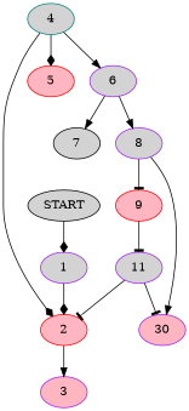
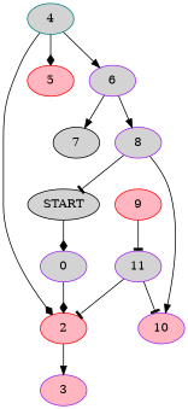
  digraph {
    node [color=purple fillcolor=lightgrey style=filled]
    edge [arrowhead=normal]
    n1 [color=black label=START]
-   1
+   1 [label=0]
    2 [color=red fillcolor=lightpink]
    3 [fillcolor=lightpink]
    4 [color=teal]
    5 [color=red fillcolor=lightpink]
    6
    7 [color=black]
    8
    9 [color=red fillcolor=lightpink]
-   10 [fillcolor=lightpink label=30]
+   10 [fillcolor=lightpink]
    11
    n1 -> 1 [arrowhead=diamond]
    1 -> 2 [arrowhead=diamond]
    2 -> 3
    4 -> 2 [arrowhead=diamond]
    4 -> 5 [arrowhead=diamond]
    4 -> 6
    6 -> 7
    6 -> 8
-   8 -> 9 [arrowhead=tee]
+   8 -> n1 [arrowhead=tee]
    8 -> 10
    9 -> 11 [arrowhead=tee]
    11 -> 2 [arrowhead=tee]
    11 -> 10 [arrowhead=tee]
  }
